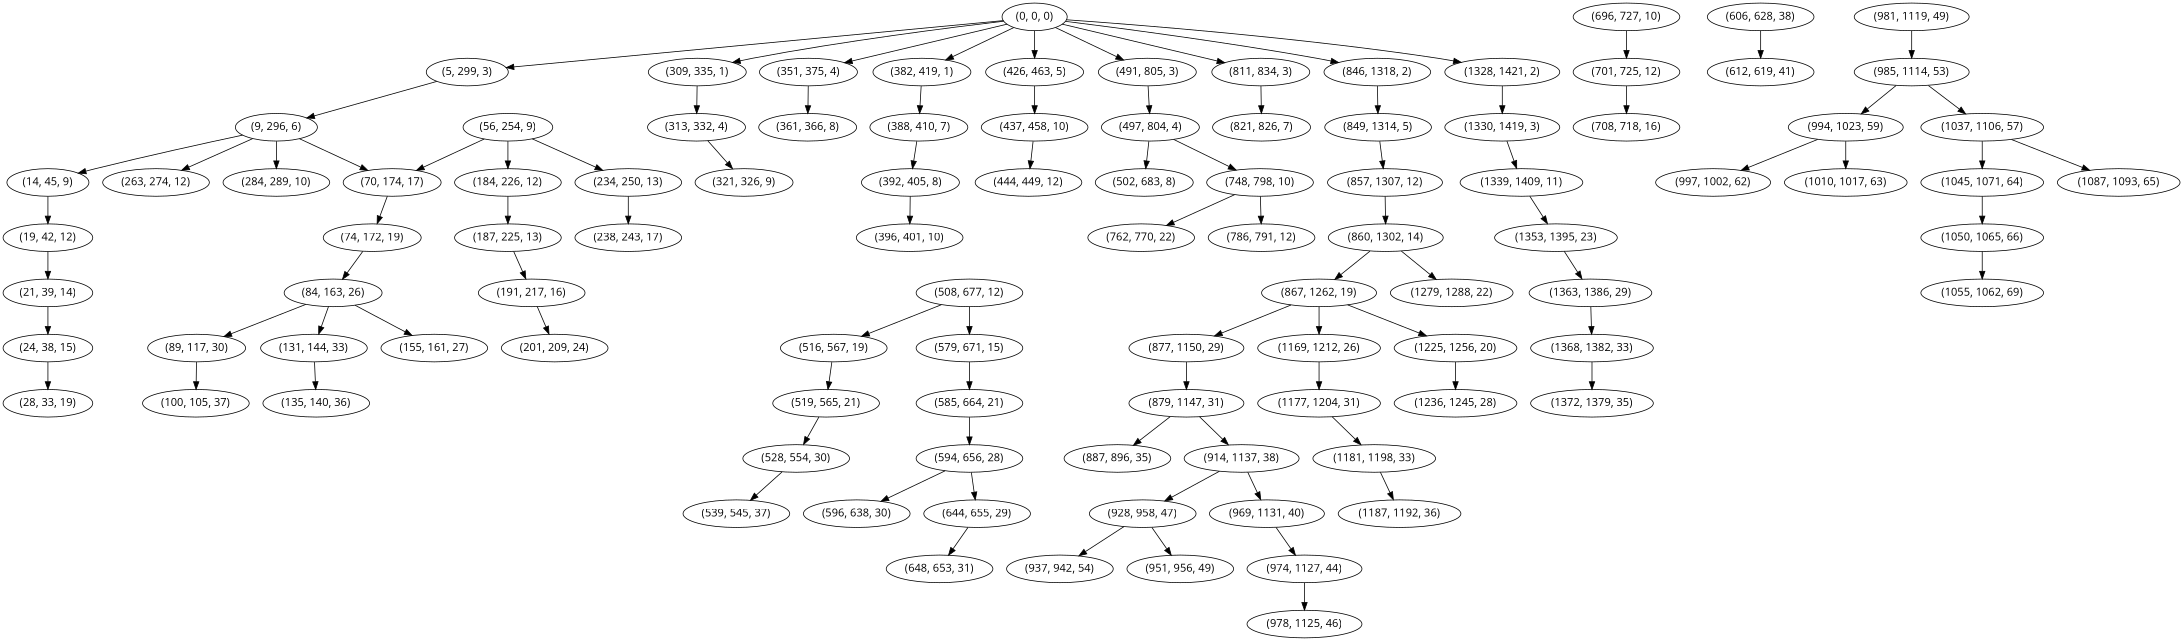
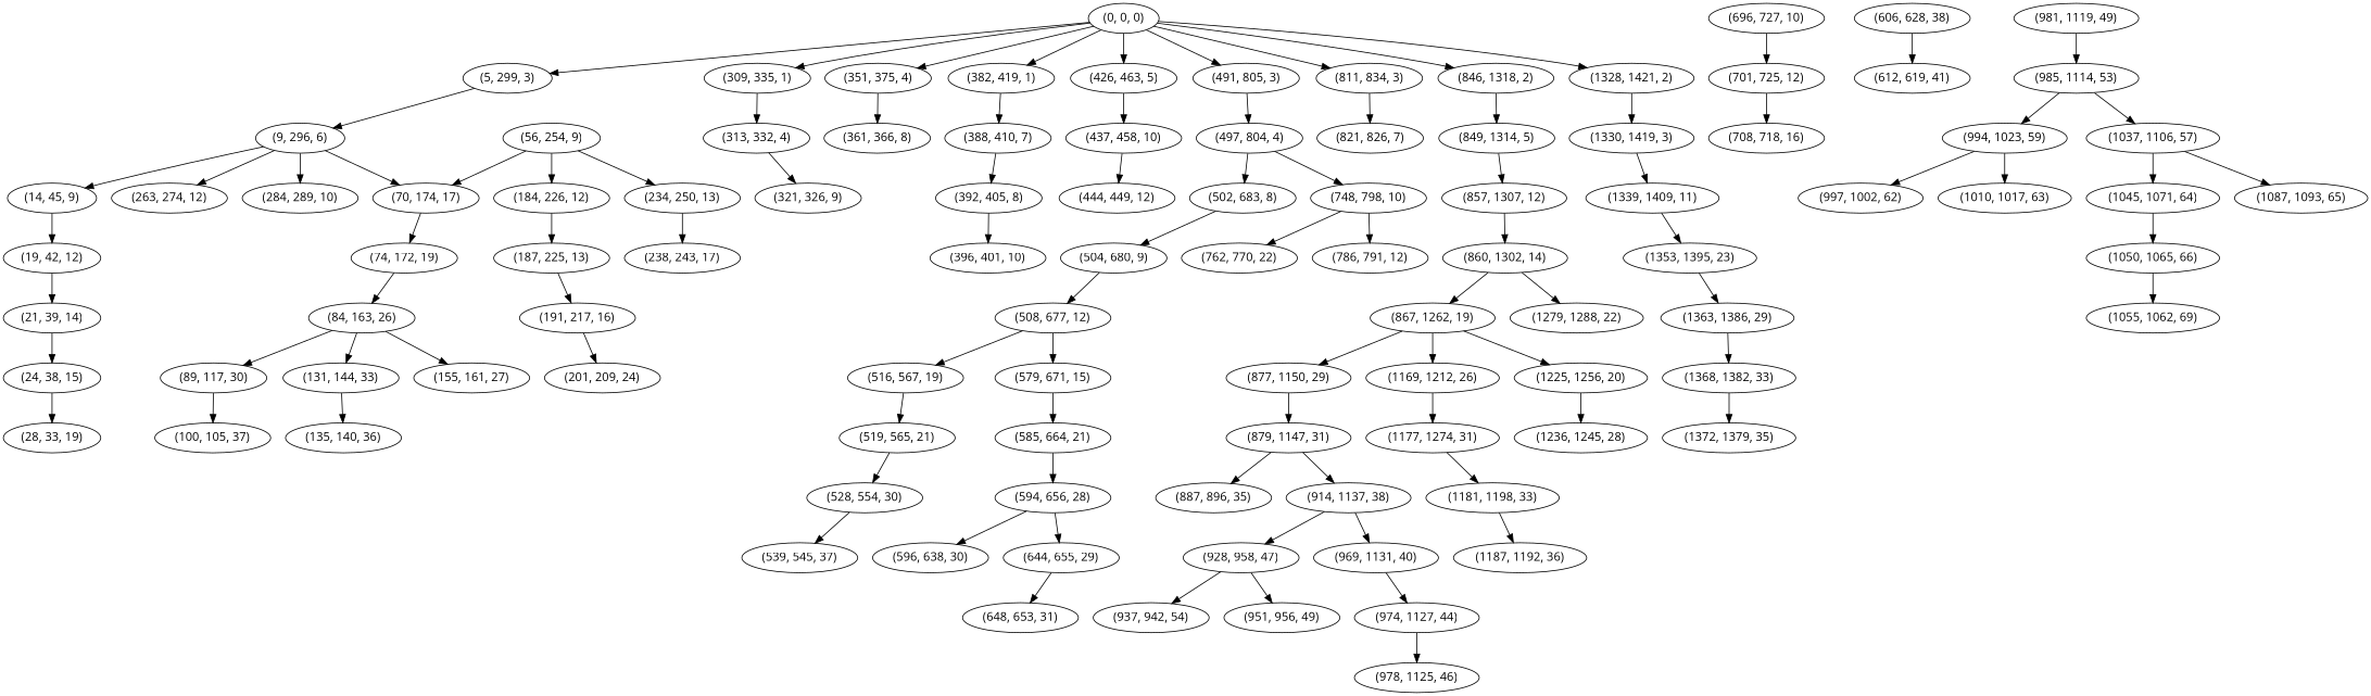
  digraph {
    fontname="Open Sans"
    node [fontname="Open Sans"]
    edge [fontname="Open Sans"]
    "(0, 0, 0)"
    "(5, 299, 3)"
    "(309, 335, 1)"
    "(351, 375, 4)"
    "(382, 419, 1)"
    "(426, 463, 5)"
    "(491, 805, 3)"
    "(811, 834, 3)"
    "(846, 1318, 2)"
    "(1328, 1421, 2)"
    "(9, 296, 6)"
    "(313, 332, 4)"
    "(361, 366, 8)"
    "(388, 410, 7)"
    "(437, 458, 10)"
    "(497, 804, 4)"
    "(821, 826, 7)"
    "(849, 1314, 5)"
    "(1330, 1419, 3)"
    "(14, 45, 9)"
    "(263, 274, 12)"
    "(284, 289, 10)"
    "(70, 174, 17)"
    "(19, 42, 12)"
    "(56, 254, 9)"
    "(184, 226, 12)"
    "(234, 250, 13)"
    "(21, 39, 14)"
    "(24, 38, 15)"
    "(28, 33, 19)"
    "(74, 172, 19)"
    "(187, 225, 13)"
    "(238, 243, 17)"
    "(84, 163, 26)"
    "(89, 117, 30)"
    "(131, 144, 33)"
    "(155, 161, 27)"
    "(100, 105, 37)"
    "(135, 140, 36)"
    "(191, 217, 16)"
    "(201, 209, 24)"
    "(321, 326, 9)"
    "(392, 405, 8)"
    "(396, 401, 10)"
    "(444, 449, 12)"
    "(502, 683, 8)"
    "(748, 798, 10)"
+   "(504, 680, 9)"
    "(696, 727, 10)"
    "(701, 725, 12)"
    "(762, 770, 22)"
    "(786, 791, 12)"
    "(508, 677, 12)"
    "(516, 567, 19)"
    "(579, 671, 15)"
    "(519, 565, 21)"
    "(585, 664, 21)"
    "(528, 554, 30)"
    "(539, 545, 37)"
    "(594, 656, 28)"
    "(596, 638, 30)"
    "(644, 655, 29)"
    "(648, 653, 31)"
    "(606, 628, 38)"
    "(612, 619, 41)"
    "(708, 718, 16)"
    "(857, 1307, 12)"
    "(860, 1302, 14)"
    "(867, 1262, 19)"
    "(1279, 1288, 22)"
    "(877, 1150, 29)"
    "(1169, 1212, 26)"
    "(1225, 1256, 20)"
    "(879, 1147, 31)"
-   "(1177, 1204, 31)"
+   "(1177, 1204, 31)" [label="(1177, 1274, 31)"]
    "(1236, 1245, 28)"
    "(887, 896, 35)"
    "(914, 1137, 38)"
    "(928, 958, 47)"
    "(969, 1131, 40)"
    "(937, 942, 54)"
    "(951, 956, 49)"
    "(974, 1127, 44)"
    "(978, 1125, 46)"
    "(981, 1119, 49)"
    "(985, 1114, 53)"
    "(994, 1023, 59)"
    "(1037, 1106, 57)"
    "(997, 1002, 62)"
    "(1010, 1017, 63)"
    "(1045, 1071, 64)"
    "(1087, 1093, 65)"
    "(1050, 1065, 66)"
    "(1055, 1062, 69)"
    "(1181, 1198, 33)"
    "(1187, 1192, 36)"
    "(1339, 1409, 11)"
    "(1353, 1395, 23)"
    "(1363, 1386, 29)"
    "(1368, 1382, 33)"
    "(1372, 1379, 35)"
    "(0, 0, 0)" -> "(5, 299, 3)"
    "(0, 0, 0)" -> "(309, 335, 1)"
    "(0, 0, 0)" -> "(351, 375, 4)"
    "(0, 0, 0)" -> "(382, 419, 1)"
    "(0, 0, 0)" -> "(426, 463, 5)"
    "(0, 0, 0)" -> "(491, 805, 3)"
    "(0, 0, 0)" -> "(811, 834, 3)"
    "(0, 0, 0)" -> "(846, 1318, 2)"
    "(0, 0, 0)" -> "(1328, 1421, 2)"
    "(5, 299, 3)" -> "(9, 296, 6)"
    "(309, 335, 1)" -> "(313, 332, 4)"
    "(351, 375, 4)" -> "(361, 366, 8)"
    "(382, 419, 1)" -> "(388, 410, 7)"
    "(426, 463, 5)" -> "(437, 458, 10)"
    "(491, 805, 3)" -> "(497, 804, 4)"
    "(811, 834, 3)" -> "(821, 826, 7)"
    "(846, 1318, 2)" -> "(849, 1314, 5)"
    "(1328, 1421, 2)" -> "(1330, 1419, 3)"
    "(9, 296, 6)" -> "(14, 45, 9)"
    "(9, 296, 6)" -> "(263, 274, 12)"
    "(9, 296, 6)" -> "(284, 289, 10)"
    "(9, 296, 6)" -> "(70, 174, 17)"
    "(313, 332, 4)" -> "(321, 326, 9)"
    "(388, 410, 7)" -> "(392, 405, 8)"
    "(437, 458, 10)" -> "(444, 449, 12)"
    "(497, 804, 4)" -> "(502, 683, 8)"
    "(497, 804, 4)" -> "(748, 798, 10)"
    "(849, 1314, 5)" -> "(857, 1307, 12)"
    "(1330, 1419, 3)" -> "(1339, 1409, 11)"
    "(14, 45, 9)" -> "(19, 42, 12)"
    "(70, 174, 17)" -> "(74, 172, 19)"
    "(19, 42, 12)" -> "(21, 39, 14)"
    "(56, 254, 9)" -> "(70, 174, 17)"
    "(56, 254, 9)" -> "(184, 226, 12)"
    "(56, 254, 9)" -> "(234, 250, 13)"
    "(184, 226, 12)" -> "(187, 225, 13)"
    "(234, 250, 13)" -> "(238, 243, 17)"
    "(21, 39, 14)" -> "(24, 38, 15)"
    "(24, 38, 15)" -> "(28, 33, 19)"
    "(74, 172, 19)" -> "(84, 163, 26)"
    "(187, 225, 13)" -> "(191, 217, 16)"
    "(84, 163, 26)" -> "(89, 117, 30)"
    "(84, 163, 26)" -> "(131, 144, 33)"
    "(84, 163, 26)" -> "(155, 161, 27)"
    "(89, 117, 30)" -> "(100, 105, 37)"
    "(131, 144, 33)" -> "(135, 140, 36)"
    "(191, 217, 16)" -> "(201, 209, 24)"
    "(392, 405, 8)" -> "(396, 401, 10)"
+   "(502, 683, 8)" -> "(504, 680, 9)"
    "(748, 798, 10)" -> "(762, 770, 22)"
    "(748, 798, 10)" -> "(786, 791, 12)"
+   "(504, 680, 9)" -> "(508, 677, 12)"
    "(696, 727, 10)" -> "(701, 725, 12)"
    "(701, 725, 12)" -> "(708, 718, 16)"
    "(508, 677, 12)" -> "(516, 567, 19)"
    "(508, 677, 12)" -> "(579, 671, 15)"
    "(516, 567, 19)" -> "(519, 565, 21)"
    "(579, 671, 15)" -> "(585, 664, 21)"
    "(519, 565, 21)" -> "(528, 554, 30)"
    "(585, 664, 21)" -> "(594, 656, 28)"
    "(528, 554, 30)" -> "(539, 545, 37)"
    "(594, 656, 28)" -> "(596, 638, 30)"
    "(594, 656, 28)" -> "(644, 655, 29)"
    "(644, 655, 29)" -> "(648, 653, 31)"
    "(606, 628, 38)" -> "(612, 619, 41)"
    "(857, 1307, 12)" -> "(860, 1302, 14)"
    "(860, 1302, 14)" -> "(867, 1262, 19)"
    "(860, 1302, 14)" -> "(1279, 1288, 22)"
    "(867, 1262, 19)" -> "(877, 1150, 29)"
    "(867, 1262, 19)" -> "(1169, 1212, 26)"
    "(867, 1262, 19)" -> "(1225, 1256, 20)"
    "(877, 1150, 29)" -> "(879, 1147, 31)"
    "(1169, 1212, 26)" -> "(1177, 1204, 31)"
    "(1225, 1256, 20)" -> "(1236, 1245, 28)"
    "(879, 1147, 31)" -> "(887, 896, 35)"
    "(879, 1147, 31)" -> "(914, 1137, 38)"
    "(1177, 1204, 31)" -> "(1181, 1198, 33)"
    "(914, 1137, 38)" -> "(928, 958, 47)"
    "(914, 1137, 38)" -> "(969, 1131, 40)"
    "(928, 958, 47)" -> "(937, 942, 54)"
    "(928, 958, 47)" -> "(951, 956, 49)"
    "(969, 1131, 40)" -> "(974, 1127, 44)"
    "(974, 1127, 44)" -> "(978, 1125, 46)"
    "(981, 1119, 49)" -> "(985, 1114, 53)"
    "(985, 1114, 53)" -> "(994, 1023, 59)"
    "(985, 1114, 53)" -> "(1037, 1106, 57)"
    "(994, 1023, 59)" -> "(997, 1002, 62)"
    "(994, 1023, 59)" -> "(1010, 1017, 63)"
    "(1037, 1106, 57)" -> "(1045, 1071, 64)"
    "(1037, 1106, 57)" -> "(1087, 1093, 65)"
    "(1045, 1071, 64)" -> "(1050, 1065, 66)"
    "(1050, 1065, 66)" -> "(1055, 1062, 69)"
    "(1181, 1198, 33)" -> "(1187, 1192, 36)"
    "(1339, 1409, 11)" -> "(1353, 1395, 23)"
    "(1353, 1395, 23)" -> "(1363, 1386, 29)"
    "(1363, 1386, 29)" -> "(1368, 1382, 33)"
    "(1368, 1382, 33)" -> "(1372, 1379, 35)"
  }
